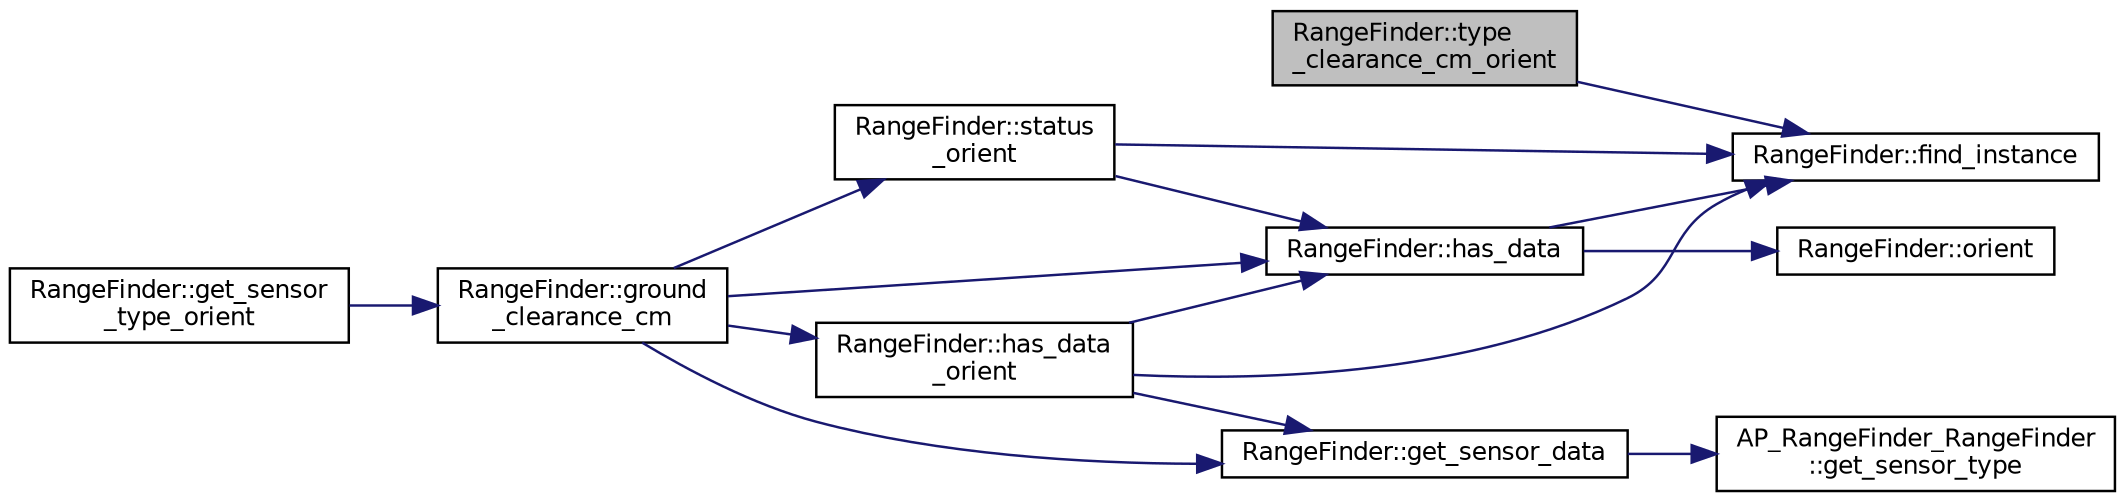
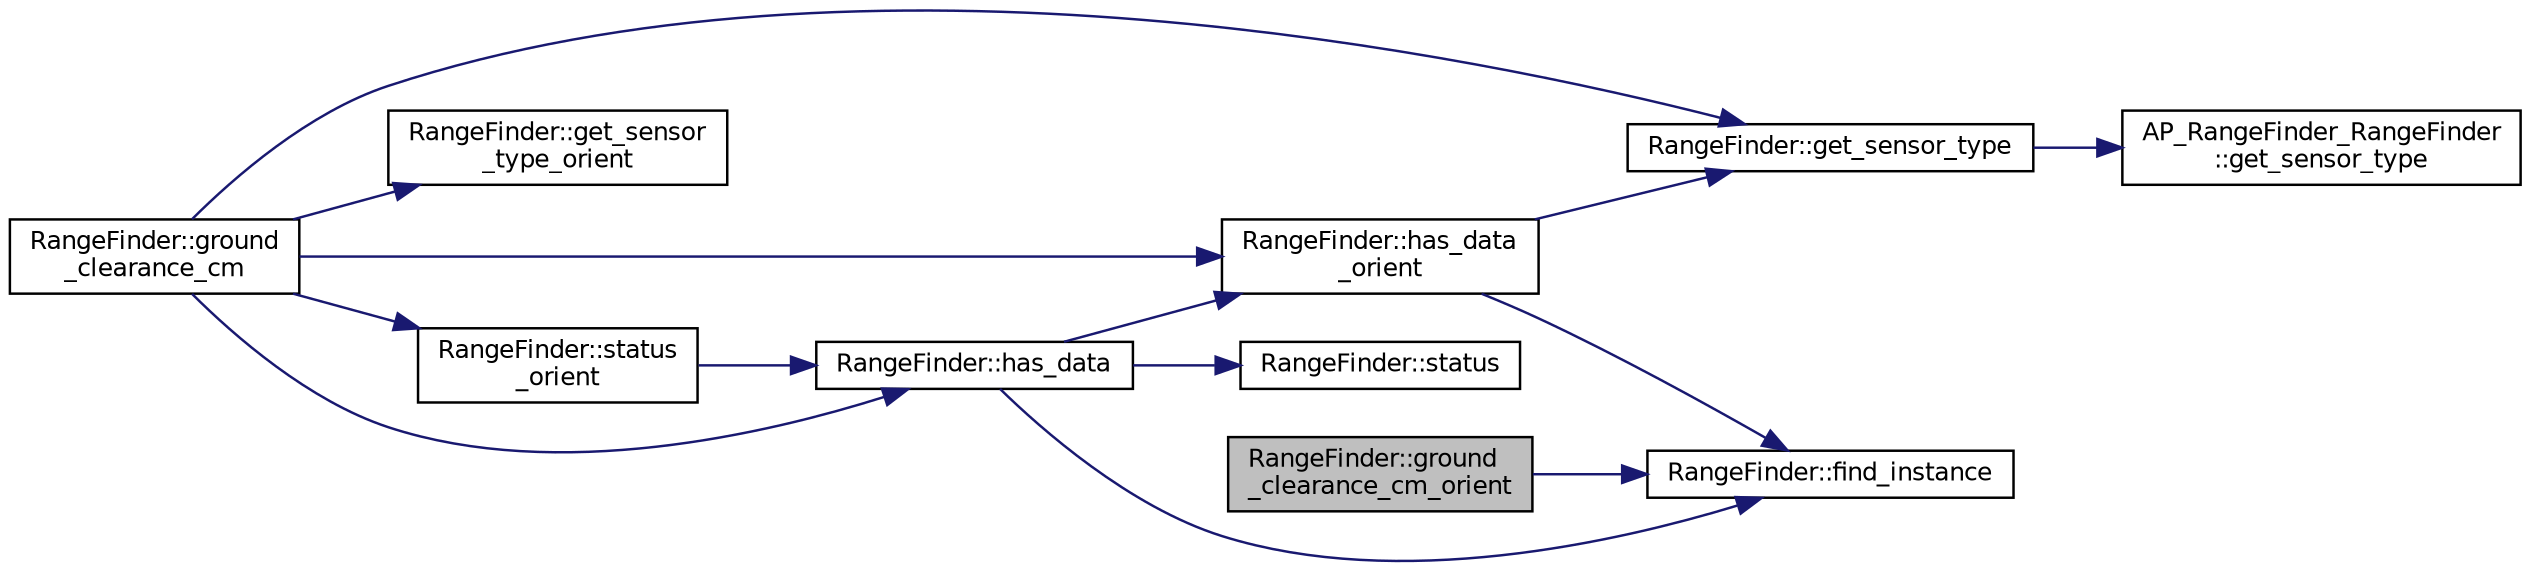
  digraph {
    rankdir=LR
    node [color=black fillcolor=white fontname=Helvetica fontsize=10 shape=record style=filled]
    edge [color=midnightblue fontname=Helvetica fontsize=10 labelfontname=Helvetica labelfontsize=10 style=solid]
-   n1 [fillcolor=grey75 fontcolor=black height=0.2 label="RangeFinder::type\l_clearance_cm_orient" width=0.4]
+   n1 [fillcolor=grey75 fontcolor=black height=0.2 label="RangeFinder::ground\l_clearance_cm_orient" width=0.4]
    n2 [height=0.2 label="RangeFinder::find_instance" width=0.4]
    n3 [height=0.2 label="RangeFinder::ground\l_clearance_cm" width=0.4]
-   n4 [height=0.2 label="RangeFinder::get_sensor_data" width=0.4]
+   n4 [height=0.2 label="RangeFinder::get_sensor_type" width=0.4]
    n5 [height=0.2 label="RangeFinder::get_sensor\l_type_orient" width=0.4]
    n6 [height=0.2 label="RangeFinder::status\l_orient" width=0.4]
    n7 [height=0.2 label="RangeFinder::has_data" width=0.4]
    n8 [height=0.2 label="RangeFinder::has_data\l_orient" width=0.4]
    n9 [height=0.2 label="AP_RangeFinder_RangeFinder\l::get_sensor_type" width=0.4]
-   n10 [height=0.2 label="RangeFinder::orient" width=0.4]
+   n10 [height=0.2 label="RangeFinder::status" width=0.4]
    n1 -> n2
    n3 -> n4
-   n5 -> n3
+   n3 -> n5
    n3 -> n6
    n3 -> n7
    n3 -> n8
    n4 -> n9
-   n6 -> n2
    n6 -> n7
    n7 -> n2
    n7 -> n10
    n8 -> n2
    n8 -> n4
-   n8 -> n7
+   n7 -> n8
  }
